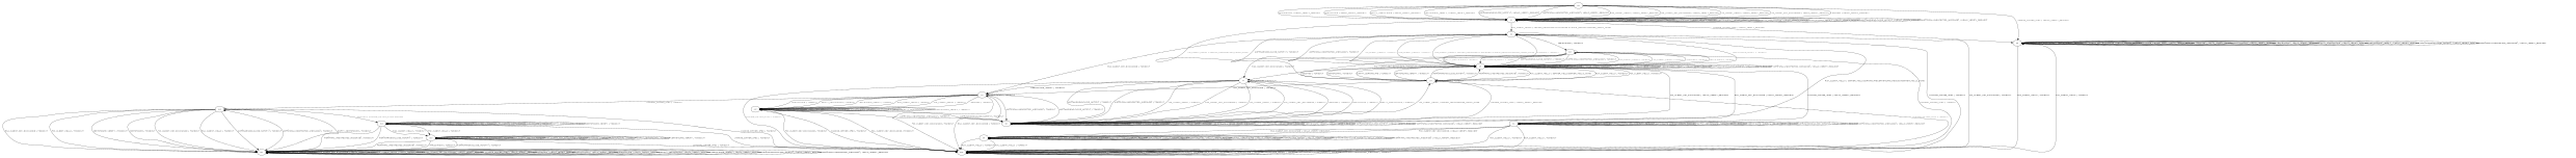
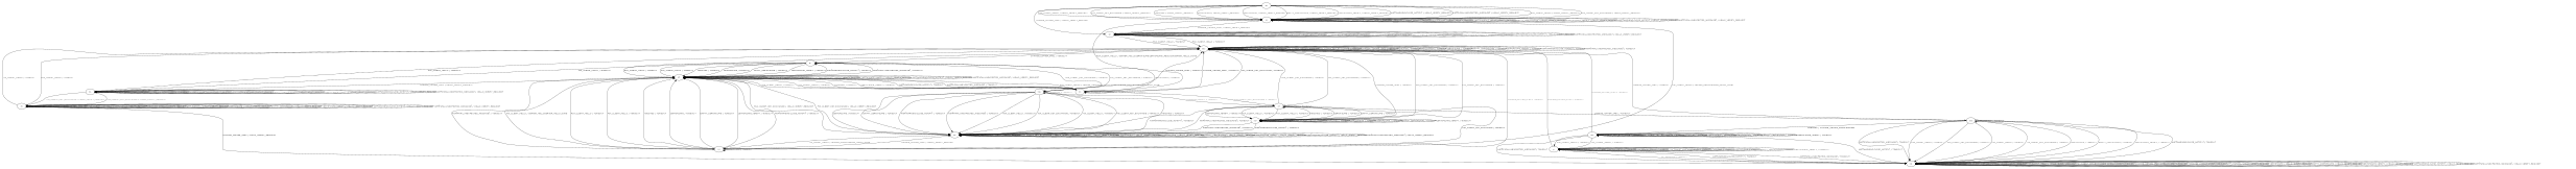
  digraph {
    fontname="Comic Neue"
    node [fontname="Comic Neue"]
    edge [fontname="Comic Neue"]
    n1 [label=s0]
    n2 [label=s1]
    n3 [label=s2]
    n4 [label=s3]
    n5 [label=s4]
    n6 [label=s53]
    n7 [label=s5]
    n8 [label=s7]
    n9 [label=s14]
    n10 [label=s8]
    n11 [label=s6]
    n12 [label=s10]
    n13 [label=s17]
    n14 [label=s16]
    n15 [label=s9]
    n16 [label=s11]
    n17 [label=s12]
    n18 [label=s15]
    n1 -> n2 [label="RSA_CLIENT_HELLO / HELLO_VERIFY_REQUEST"]
    n1 -> n2 [label="RSA_CLIENT_KEY_EXCHANGE / HELLO_VERIFY_REQUEST"]
    n1 -> n2 [label="PSK_CLIENT_HELLO / HELLO_VERIFY_REQUEST"]
    n1 -> n2 [label="PSK_CLIENT_KEY_EXCHANGE / HELLO_VERIFY_REQUEST"]
    n1 -> n2 [label="FINISHED / HELLO_VERIFY_REQUEST"]
    n1 -> n2 [label="APPLICATION / HELLO_VERIFY_REQUEST"]
    n1 -> n2 [label="CERTIFICATE / HELLO_VERIFY_REQUEST"]
    n1 -> n2 [label="EMPTY_CERTIFICATE / HELLO_VERIFY_REQUEST"]
    n1 -> n2 [label="CERTIFICATE_VERIFY / HELLO_VERIFY_REQUEST"]
    n1 -> n2 [label="Alert(WARNING,CLOSE_NOTIFY) / HELLO_VERIFY_REQUEST"]
    n1 -> n2 [label="Alert(FATAL,UNEXPECTED_MESSAGE) / HELLO_VERIFY_REQUEST"]
    n1 -> n3 [label="CHANGE_CIPHER_SPEC / HELLO_VERIFY_REQUEST"]
    n2 -> n2 [label="RSA_CLIENT_KEY_EXCHANGE / HELLO_VERIFY_REQUEST"]
    n2 -> n2 [label="PSK_CLIENT_KEY_EXCHANGE / HELLO_VERIFY_REQUEST"]
    n2 -> n2 [label="FINISHED / HELLO_VERIFY_REQUEST"]
    n2 -> n2 [label="APPLICATION / HELLO_VERIFY_REQUEST"]
    n2 -> n2 [label="CERTIFICATE / HELLO_VERIFY_REQUEST"]
    n2 -> n2 [label="EMPTY_CERTIFICATE / HELLO_VERIFY_REQUEST"]
    n2 -> n2 [label="CERTIFICATE_VERIFY / HELLO_VERIFY_REQUEST"]
    n2 -> n2 [label="Alert(WARNING,CLOSE_NOTIFY) / HELLO_VERIFY_REQUEST"]
    n2 -> n2 [label="Alert(FATAL,UNEXPECTED_MESSAGE) / HELLO_VERIFY_REQUEST"]
    n2 -> n3 [label="CHANGE_CIPHER_SPEC / HELLO_VERIFY_REQUEST"]
    n2 -> n4 [label="RSA_CLIENT_HELLO / SERVER_HELLO,CERTIFICATE,CERTIFICATE_REQUEST,SERVER_HELLO_DONE"]
    n2 -> n5 [label="PSK_CLIENT_HELLO / SERVER_HELLO,SERVER_HELLO_DONE"]
    n3 -> n3 [label="RSA_CLIENT_KEY_EXCHANGE / HELLO_VERIFY_REQUEST"]
    n3 -> n3 [label="PSK_CLIENT_KEY_EXCHANGE / HELLO_VERIFY_REQUEST"]
    n3 -> n3 [label="CHANGE_CIPHER_SPEC / HELLO_VERIFY_REQUEST"]
    n3 -> n3 [label="FINISHED / HELLO_VERIFY_REQUEST"]
    n3 -> n3 [label="APPLICATION / HELLO_VERIFY_REQUEST"]
    n3 -> n3 [label="CERTIFICATE / HELLO_VERIFY_REQUEST"]
    n3 -> n3 [label="EMPTY_CERTIFICATE / HELLO_VERIFY_REQUEST"]
    n3 -> n3 [label="CERTIFICATE_VERIFY / HELLO_VERIFY_REQUEST"]
    n3 -> n3 [label="Alert(WARNING,CLOSE_NOTIFY) / HELLO_VERIFY_REQUEST"]
    n3 -> n3 [label="Alert(FATAL,UNEXPECTED_MESSAGE) / HELLO_VERIFY_REQUEST"]
    n3 -> n6 [label="RSA_CLIENT_HELLO / TIMEOUT"]
    n3 -> n6 [label="PSK_CLIENT_HELLO / TIMEOUT"]
    n4 -> n4 [label="APPLICATION / TIMEOUT"]
    n4 -> n4 [label="EMPTY_CERTIFICATE / TIMEOUT"]
    n4 -> n6 [label="PSK_CLIENT_KEY_EXCHANGE / TIMEOUT"]
    n4 -> n6 [label="CHANGE_CIPHER_SPEC / TIMEOUT"]
    n4 -> n7 [label="RSA_CLIENT_HELLO / TIMEOUT"]
    n4 -> n7 [label="PSK_CLIENT_HELLO / TIMEOUT"]
    n4 -> n7 [label="FINISHED / TIMEOUT"]
    n4 -> n7 [label="CERTIFICATE_VERIFY / TIMEOUT"]
    n4 -> n7 [label="Alert(WARNING,CLOSE_NOTIFY) / TIMEOUT"]
    n4 -> n7 [label="Alert(FATAL,UNEXPECTED_MESSAGE) / TIMEOUT"]
    n4 -> n8 [label="RSA_CLIENT_KEY_EXCHANGE / TIMEOUT"]
    n4 -> n9 [label="CERTIFICATE / TIMEOUT"]
    n5 -> n5 [label="APPLICATION / TIMEOUT"]
    n5 -> n6 [label="CHANGE_CIPHER_SPEC / TIMEOUT"]
    n5 -> n7 [label="RSA_CLIENT_HELLO / TIMEOUT"]
    n5 -> n7 [label="PSK_CLIENT_HELLO / TIMEOUT"]
    n5 -> n7 [label="FINISHED / TIMEOUT"]
    n5 -> n7 [label="CERTIFICATE / TIMEOUT"]
    n5 -> n7 [label="EMPTY_CERTIFICATE / TIMEOUT"]
    n5 -> n7 [label="CERTIFICATE_VERIFY / TIMEOUT"]
    n5 -> n7 [label="Alert(WARNING,CLOSE_NOTIFY) / TIMEOUT"]
    n5 -> n7 [label="Alert(FATAL,UNEXPECTED_MESSAGE) / TIMEOUT"]
    n5 -> n8 [label="PSK_CLIENT_KEY_EXCHANGE / TIMEOUT"]
    n5 -> n10 [label="CHANGE_CIPHER_SPEC / HELLO_VERIFY_REQUEST"]
    n6 -> n6 [label="RSA_CLIENT_HELLO / TIMEOUT"]
    n6 -> n6 [label="RSA_CLIENT_KEY_EXCHANGE / TIMEOUT"]
    n6 -> n6 [label="PSK_CLIENT_HELLO / TIMEOUT"]
    n6 -> n6 [label="PSK_CLIENT_KEY_EXCHANGE / TIMEOUT"]
    n6 -> n6 [label="CHANGE_CIPHER_SPEC / TIMEOUT"]
    n6 -> n6 [label="FINISHED / TIMEOUT"]
    n6 -> n6 [label="APPLICATION / TIMEOUT"]
    n6 -> n6 [label="CERTIFICATE / TIMEOUT"]
    n6 -> n6 [label="EMPTY_CERTIFICATE / TIMEOUT"]
    n6 -> n6 [label="CERTIFICATE_VERIFY / TIMEOUT"]
    n6 -> n6 [label="Alert(WARNING,CLOSE_NOTIFY) / TIMEOUT"]
    n6 -> n6 [label="Alert(FATAL,UNEXPECTED_MESSAGE) / TIMEOUT"]
    n7 -> n4 [label="RSA_CLIENT_HELLO / SERVER_HELLO,CERTIFICATE,CERTIFICATE_REQUEST,SERVER_HELLO_DONE"]
    n7 -> n5 [label="PSK_CLIENT_HELLO / SERVER_HELLO,SERVER_HELLO_DONE"]
    n7 -> n7 [label="FINISHED / HELLO_VERIFY_REQUEST"]
    n7 -> n7 [label="APPLICATION / HELLO_VERIFY_REQUEST"]
    n7 -> n7 [label="CERTIFICATE / HELLO_VERIFY_REQUEST"]
    n7 -> n7 [label="EMPTY_CERTIFICATE / HELLO_VERIFY_REQUEST"]
    n7 -> n7 [label="CERTIFICATE_VERIFY / HELLO_VERIFY_REQUEST"]
    n7 -> n7 [label="Alert(WARNING,CLOSE_NOTIFY) / HELLO_VERIFY_REQUEST"]
    n7 -> n7 [label="Alert(FATAL,UNEXPECTED_MESSAGE) / HELLO_VERIFY_REQUEST"]
    n7 -> n10 [label="RSA_CLIENT_KEY_EXCHANGE / HELLO_VERIFY_REQUEST"]
    n7 -> n10 [label="PSK_CLIENT_KEY_EXCHANGE / HELLO_VERIFY_REQUEST"]
    n7 -> n11 [label="CHANGE_CIPHER_SPEC / HELLO_VERIFY_REQUEST"]
    n8 -> n6 [label="RSA_CLIENT_KEY_EXCHANGE / TIMEOUT"]
    n8 -> n6 [label="PSK_CLIENT_KEY_EXCHANGE / TIMEOUT"]
    n8 -> n8 [label="APPLICATION / TIMEOUT"]
    n8 -> n10 [label="Alert(WARNING,CLOSE_NOTIFY) / TIMEOUT"]
    n8 -> n10 [label="Alert(FATAL,UNEXPECTED_MESSAGE) / TIMEOUT"]
    n8 -> n12 [label="CHANGE_CIPHER_SPEC / TIMEOUT"]
    n8 -> n13 [label="RSA_CLIENT_HELLO / TIMEOUT"]
    n8 -> n13 [label="PSK_CLIENT_HELLO / TIMEOUT"]
    n8 -> n13 [label="FINISHED / TIMEOUT"]
    n8 -> n13 [label="CERTIFICATE / TIMEOUT"]
    n8 -> n13 [label="EMPTY_CERTIFICATE / TIMEOUT"]
    n8 -> n13 [label="CERTIFICATE_VERIFY / TIMEOUT"]
-   n9 -> n6 [label="CHANGE_CIPHER_SPEC / TIMEOUT"]
+   n6 -> n9 [label="CHANGE_CIPHER_SPEC / TIMEOUT"]
    n9 -> n7 [label="RSA_CLIENT_HELLO / TIMEOUT"]
    n9 -> n7 [label="PSK_CLIENT_HELLO / TIMEOUT"]
    n9 -> n7 [label="FINISHED / TIMEOUT"]
    n9 -> n7 [label="CERTIFICATE / TIMEOUT"]
    n9 -> n7 [label="EMPTY_CERTIFICATE / TIMEOUT"]
    n9 -> n7 [label="CERTIFICATE_VERIFY / TIMEOUT"]
    n9 -> n7 [label="Alert(WARNING,CLOSE_NOTIFY) / TIMEOUT"]
    n9 -> n7 [label="Alert(FATAL,UNEXPECTED_MESSAGE) / TIMEOUT"]
    n9 -> n9 [label="APPLICATION / TIMEOUT"]
    n9 -> n14 [label="RSA_CLIENT_KEY_EXCHANGE / TIMEOUT"]
    n9 -> n14 [label="PSK_CLIENT_KEY_EXCHANGE / TIMEOUT"]
-   n10 -> n4 [label="RSA_CLIENT_HELLO / SERVER_HELLO,CERTIFICATE,CERTIFICATE_REQUEST,SERVER_HELLO_DONE"]
    n10 -> n5 [label="PSK_CLIENT_HELLO / SERVER_HELLO,SERVER_HELLO_DONE"]
    n10 -> n10 [label="RSA_CLIENT_KEY_EXCHANGE / HELLO_VERIFY_REQUEST"]
    n10 -> n10 [label="PSK_CLIENT_KEY_EXCHANGE / HELLO_VERIFY_REQUEST"]
    n10 -> n10 [label="FINISHED / HELLO_VERIFY_REQUEST"]
    n10 -> n10 [label="APPLICATION / HELLO_VERIFY_REQUEST"]
    n10 -> n10 [label="CERTIFICATE / HELLO_VERIFY_REQUEST"]
    n10 -> n10 [label="EMPTY_CERTIFICATE / HELLO_VERIFY_REQUEST"]
    n10 -> n10 [label="CERTIFICATE_VERIFY / HELLO_VERIFY_REQUEST"]
    n10 -> n10 [label="Alert(WARNING,CLOSE_NOTIFY) / HELLO_VERIFY_REQUEST"]
    n10 -> n10 [label="Alert(FATAL,UNEXPECTED_MESSAGE) / HELLO_VERIFY_REQUEST"]
    n11 -> n6 [label="RSA_CLIENT_HELLO / TIMEOUT"]
    n11 -> n6 [label="PSK_CLIENT_HELLO / TIMEOUT"]
    n11 -> n11 [label="CHANGE_CIPHER_SPEC / HELLO_VERIFY_REQUEST"]
    n11 -> n11 [label="FINISHED / HELLO_VERIFY_REQUEST"]
    n11 -> n11 [label="APPLICATION / HELLO_VERIFY_REQUEST"]
    n11 -> n11 [label="CERTIFICATE / HELLO_VERIFY_REQUEST"]
    n11 -> n11 [label="EMPTY_CERTIFICATE / HELLO_VERIFY_REQUEST"]
    n11 -> n11 [label="CERTIFICATE_VERIFY / HELLO_VERIFY_REQUEST"]
    n11 -> n11 [label="Alert(WARNING,CLOSE_NOTIFY) / HELLO_VERIFY_REQUEST"]
    n11 -> n11 [label="Alert(FATAL,UNEXPECTED_MESSAGE) / HELLO_VERIFY_REQUEST"]
    n11 -> n15 [label="RSA_CLIENT_KEY_EXCHANGE / HELLO_VERIFY_REQUEST"]
    n11 -> n15 [label="PSK_CLIENT_KEY_EXCHANGE / HELLO_VERIFY_REQUEST"]
    n12 -> n6 [label="CHANGE_CIPHER_SPEC / TIMEOUT"]
    n12 -> n12 [label="APPLICATION / TIMEOUT"]
    n12 -> n16 [label="RSA_CLIENT_HELLO / TIMEOUT"]
    n12 -> n16 [label="RSA_CLIENT_KEY_EXCHANGE / TIMEOUT"]
    n12 -> n16 [label="PSK_CLIENT_HELLO / TIMEOUT"]
    n12 -> n16 [label="PSK_CLIENT_KEY_EXCHANGE / TIMEOUT"]
    n12 -> n16 [label="CERTIFICATE / TIMEOUT"]
    n12 -> n16 [label="EMPTY_CERTIFICATE / TIMEOUT"]
    n12 -> n16 [label="CERTIFICATE_VERIFY / TIMEOUT"]
    n12 -> n16 [label="Alert(WARNING,CLOSE_NOTIFY) / TIMEOUT"]
    n12 -> n16 [label="Alert(FATAL,UNEXPECTED_MESSAGE) / TIMEOUT"]
    n12 -> n17 [label="FINISHED / CHANGE_CIPHER_SPEC,FINISHED"]
    n13 -> n6 [label="RSA_CLIENT_KEY_EXCHANGE / TIMEOUT"]
    n13 -> n6 [label="PSK_CLIENT_KEY_EXCHANGE / TIMEOUT"]
    n13 -> n6 [label="CHANGE_CIPHER_SPEC / TIMEOUT"]
    n13 -> n10 [label="Alert(WARNING,CLOSE_NOTIFY) / TIMEOUT"]
    n13 -> n10 [label="Alert(FATAL,UNEXPECTED_MESSAGE) / TIMEOUT"]
    n13 -> n13 [label="RSA_CLIENT_HELLO / TIMEOUT"]
    n13 -> n13 [label="PSK_CLIENT_HELLO / TIMEOUT"]
    n13 -> n13 [label="FINISHED / TIMEOUT"]
    n13 -> n13 [label="APPLICATION / TIMEOUT"]
    n13 -> n13 [label="CERTIFICATE / TIMEOUT"]
    n13 -> n13 [label="EMPTY_CERTIFICATE / TIMEOUT"]
    n13 -> n13 [label="CERTIFICATE_VERIFY / TIMEOUT"]
    n14 -> n6 [label="CHANGE_CIPHER_SPEC / TIMEOUT"]
-   n14 -> n8 [label="CERTIFICATE_VERIFY / TIMEOUT"]
+   n14 -> n8 [label="WARNING_VERIFY / TIMEOUT"]
    n14 -> n10 [label="RSA_CLIENT_HELLO / TIMEOUT"]
    n14 -> n10 [label="RSA_CLIENT_KEY_EXCHANGE / TIMEOUT"]
    n14 -> n10 [label="PSK_CLIENT_HELLO / TIMEOUT"]
    n14 -> n10 [label="PSK_CLIENT_KEY_EXCHANGE / TIMEOUT"]
    n14 -> n10 [label="FINISHED / TIMEOUT"]
    n14 -> n10 [label="CERTIFICATE / TIMEOUT"]
    n14 -> n10 [label="EMPTY_CERTIFICATE / TIMEOUT"]
    n14 -> n10 [label="Alert(WARNING,CLOSE_NOTIFY) / TIMEOUT"]
    n14 -> n10 [label="Alert(FATAL,UNEXPECTED_MESSAGE) / TIMEOUT"]
    n14 -> n14 [label="APPLICATION / TIMEOUT"]
    n15 -> n6 [label="RSA_CLIENT_HELLO / TIMEOUT"]
    n15 -> n6 [label="PSK_CLIENT_HELLO / TIMEOUT"]
    n15 -> n15 [label="RSA_CLIENT_KEY_EXCHANGE / HELLO_VERIFY_REQUEST"]
    n15 -> n15 [label="PSK_CLIENT_KEY_EXCHANGE / HELLO_VERIFY_REQUEST"]
    n15 -> n15 [label="FINISHED / HELLO_VERIFY_REQUEST"]
    n15 -> n15 [label="APPLICATION / HELLO_VERIFY_REQUEST"]
    n15 -> n15 [label="CERTIFICATE / HELLO_VERIFY_REQUEST"]
    n15 -> n15 [label="EMPTY_CERTIFICATE / HELLO_VERIFY_REQUEST"]
    n15 -> n15 [label="CERTIFICATE_VERIFY / HELLO_VERIFY_REQUEST"]
    n15 -> n15 [label="Alert(WARNING,CLOSE_NOTIFY) / HELLO_VERIFY_REQUEST"]
    n15 -> n15 [label="Alert(FATAL,UNEXPECTED_MESSAGE) / HELLO_VERIFY_REQUEST"]
+   n15 -> n16 [label="CHANGE_CIPHER_SPEC / HELLO_VERIFY_REQUEST"]
    n16 -> n16 [label="RSA_CLIENT_HELLO / HELLO_VERIFY_REQUEST"]
    n16 -> n16 [label="RSA_CLIENT_KEY_EXCHANGE / HELLO_VERIFY_REQUEST"]
    n16 -> n16 [label="PSK_CLIENT_HELLO / HELLO_VERIFY_REQUEST"]
    n16 -> n16 [label="PSK_CLIENT_KEY_EXCHANGE / HELLO_VERIFY_REQUEST"]
    n16 -> n16 [label="CHANGE_CIPHER_SPEC / HELLO_VERIFY_REQUEST"]
    n16 -> n16 [label="FINISHED / HELLO_VERIFY_REQUEST"]
    n16 -> n16 [label="APPLICATION / HELLO_VERIFY_REQUEST"]
    n16 -> n16 [label="CERTIFICATE / HELLO_VERIFY_REQUEST"]
    n16 -> n16 [label="EMPTY_CERTIFICATE / HELLO_VERIFY_REQUEST"]
    n16 -> n16 [label="CERTIFICATE_VERIFY / HELLO_VERIFY_REQUEST"]
    n16 -> n16 [label="Alert(WARNING,CLOSE_NOTIFY) / HELLO_VERIFY_REQUEST"]
    n16 -> n16 [label="Alert(FATAL,UNEXPECTED_MESSAGE) / HELLO_VERIFY_REQUEST"]
    n17 -> n6 [label="CHANGE_CIPHER_SPEC / TIMEOUT"]
    n17 -> n16 [label="Alert(WARNING,CLOSE_NOTIFY) / TIMEOUT"]
    n17 -> n16 [label="Alert(FATAL,UNEXPECTED_MESSAGE) / TIMEOUT"]
    n17 -> n17 [label="RSA_CLIENT_KEY_EXCHANGE / TIMEOUT"]
    n17 -> n17 [label="PSK_CLIENT_KEY_EXCHANGE / TIMEOUT"]
    n17 -> n17 [label="FINISHED / TIMEOUT"]
    n17 -> n17 [label="APPLICATION / APPLICATION"]
    n17 -> n17 [label="CERTIFICATE / TIMEOUT"]
    n17 -> n17 [label="EMPTY_CERTIFICATE / TIMEOUT"]
    n17 -> n17 [label="CERTIFICATE_VERIFY / TIMEOUT"]
    n17 -> n18 [label="RSA_CLIENT_HELLO / TIMEOUT"]
    n17 -> n18 [label="PSK_CLIENT_HELLO / TIMEOUT"]
    n18 -> n6 [label="CHANGE_CIPHER_SPEC / TIMEOUT"]
    n18 -> n16 [label="APPLICATION / TIMEOUT"]
    n18 -> n16 [label="Alert(WARNING,CLOSE_NOTIFY) / TIMEOUT"]
    n18 -> n16 [label="Alert(FATAL,UNEXPECTED_MESSAGE) / TIMEOUT"]
    n18 -> n18 [label="RSA_CLIENT_HELLO / TIMEOUT"]
    n18 -> n18 [label="RSA_CLIENT_KEY_EXCHANGE / TIMEOUT"]
    n18 -> n18 [label="PSK_CLIENT_HELLO / TIMEOUT"]
    n18 -> n18 [label="PSK_CLIENT_KEY_EXCHANGE / TIMEOUT"]
    n18 -> n18 [label="FINISHED / TIMEOUT"]
    n18 -> n18 [label="CERTIFICATE / TIMEOUT"]
    n18 -> n18 [label="EMPTY_CERTIFICATE / TIMEOUT"]
    n18 -> n18 [label="CERTIFICATE_VERIFY / TIMEOUT"]
  }
